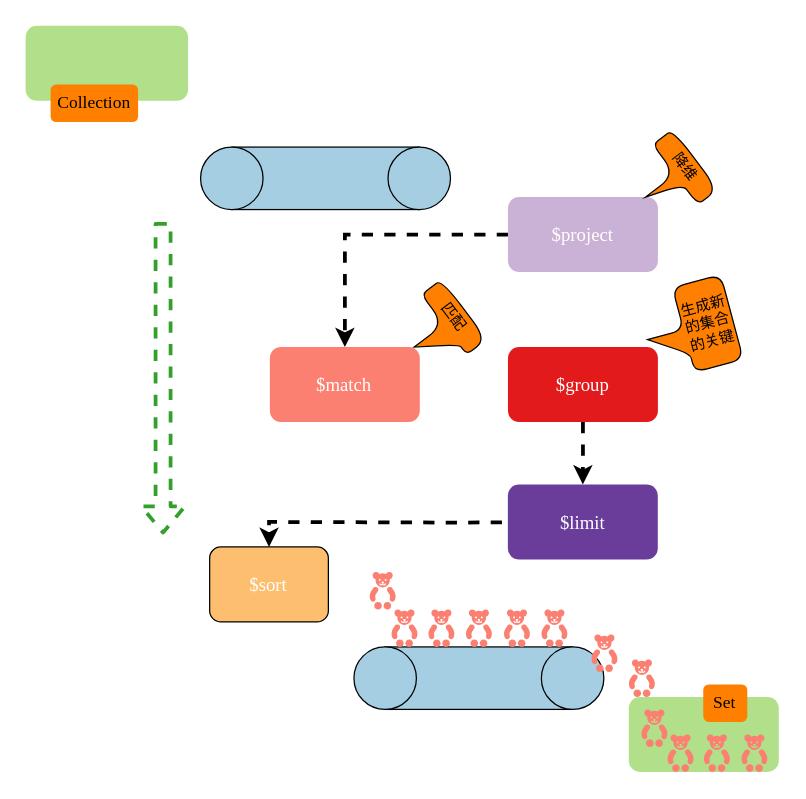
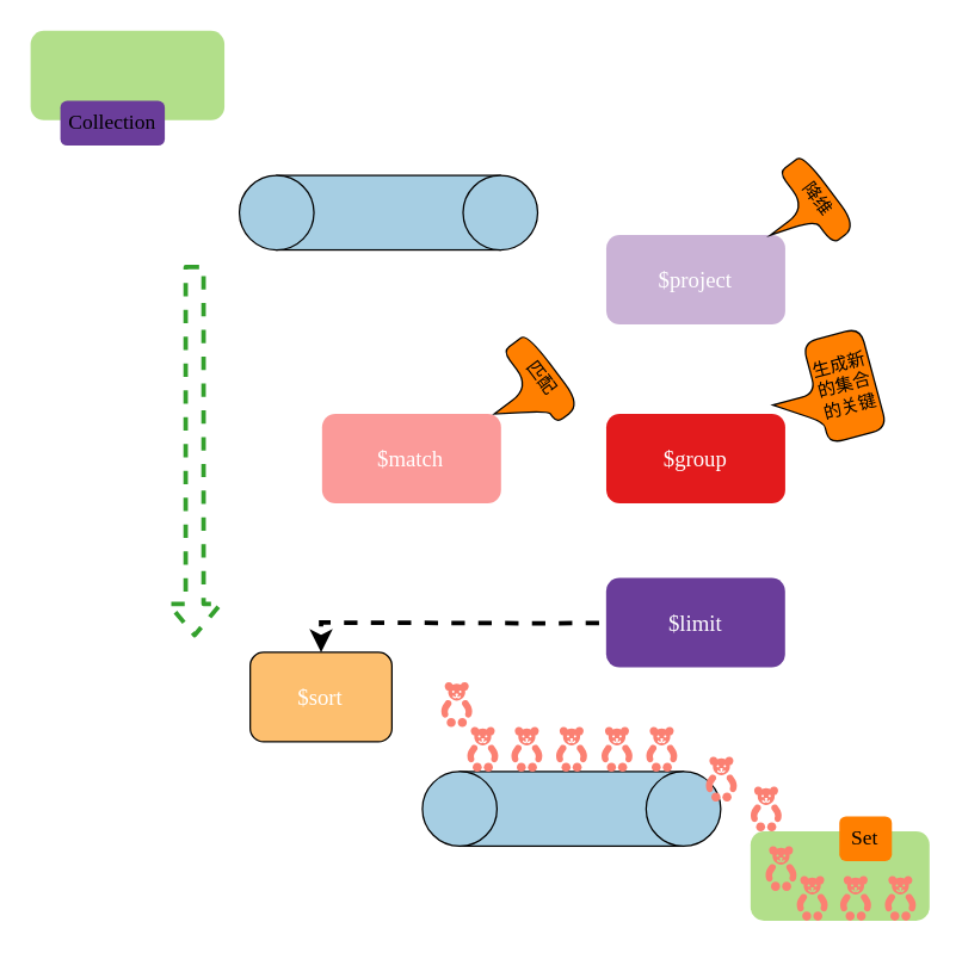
  <mxCell id="0" />
  <mxCell id="1" parent="0" />
  <mxCell id="2" value="" style="shape=image;html=1;verticalAlign=top;verticalLabelPosition=bottom;labelBackgroundColor=#ffffff;imageAspect=0;aspect=fixed;image=https://cdn2.iconfinder.com/data/icons/icontober/64/Inkcontober_Screech_Psyduck-128.png;fontFamily=Comic Sans MS;" vertex="1" parent="1"><mxGeometry x="170" y="87" width="30" height="30" as="geometry" /></mxCell>
- <mxCell id="3" value="" style="edgeStyle=orthogonalEdgeStyle;rounded=0;orthogonalLoop=1;jettySize=auto;html=1;dashed=1;strokeWidth=3;fontFamily=Comic Sans MS;" edge="1" parent="1" source="4" target="10"><mxGeometry relative="1" as="geometry" /></mxCell>
  <mxCell id="4" value="&lt;font style=&quot;font-size: 15px&quot; color=&quot;#ffffff&quot;&gt;$project&lt;/font&gt;" style="rounded=1;whiteSpace=wrap;html=1;strokeColor=none;fontFamily=Comic Sans MS;fillColor=#cab2d6;" vertex="1" parent="1"><mxGeometry x="406" y="157" width="120" height="60" as="geometry" /></mxCell>
  <mxCell id="5" value="" style="verticalLabelPosition=bottom;outlineConnect=0;align=center;dashed=0;html=1;verticalAlign=top;shape=mxgraph.pid.misc.conveyor_(belt);fillColor=#a6cee3;fontFamily=Comic Sans MS;" vertex="1" parent="1"><mxGeometry x="160" y="117" width="200" height="50" as="geometry" /></mxCell>
  <mxCell id="6" value="" style="shape=image;html=1;verticalAlign=top;verticalLabelPosition=bottom;labelBackgroundColor=#ffffff;imageAspect=0;aspect=fixed;image=https://cdn2.iconfinder.com/data/icons/icontober/64/Inkcontober_Screech_Psyduck-128.png;fontFamily=Comic Sans MS;" vertex="1" parent="1"><mxGeometry x="200" y="87" width="30" height="30" as="geometry" /></mxCell>
  <mxCell id="7" value="" style="shape=image;html=1;verticalAlign=top;verticalLabelPosition=bottom;labelBackgroundColor=#ffffff;imageAspect=0;aspect=fixed;image=https://cdn2.iconfinder.com/data/icons/icontober/64/Inkcontober_Screech_Psyduck-128.png;fontFamily=Comic Sans MS;" vertex="1" parent="1"><mxGeometry x="230" y="87" width="30" height="30" as="geometry" /></mxCell>
  <mxCell id="8" value="" style="shape=image;html=1;verticalAlign=top;verticalLabelPosition=bottom;labelBackgroundColor=#ffffff;imageAspect=0;aspect=fixed;image=https://cdn2.iconfinder.com/data/icons/icontober/64/Inkcontober_Screech_Psyduck-128.png;fontFamily=Comic Sans MS;" vertex="1" parent="1"><mxGeometry x="260" y="87" width="30" height="30" as="geometry" /></mxCell>
  <mxCell id="9" value="" style="shape=image;html=1;verticalAlign=top;verticalLabelPosition=bottom;labelBackgroundColor=#ffffff;imageAspect=0;aspect=fixed;image=https://cdn2.iconfinder.com/data/icons/icontober/64/Inkcontober_Screech_Psyduck-128.png;fontFamily=Comic Sans MS;" vertex="1" parent="1"><mxGeometry x="290" y="87" width="30" height="30" as="geometry" /></mxCell>
- <mxCell id="10" value="&lt;font style=&quot;font-size: 15px&quot; color=&quot;#ffffff&quot;&gt;$match&lt;/font&gt;" style="rounded=1;whiteSpace=wrap;html=1;fillColor=#fb8072;strokeColor=none;fontFamily=Comic Sans MS;" vertex="1" parent="1"><mxGeometry x="215.45" y="277" width="120" height="60" as="geometry" /></mxCell>
- <mxCell id="11" value="" style="edgeStyle=orthogonalEdgeStyle;rounded=0;orthogonalLoop=1;jettySize=auto;html=1;dashed=1;strokeWidth=3;fontFamily=Comic Sans MS;" edge="1" parent="1" source="12" target="14"><mxGeometry relative="1" as="geometry" /></mxCell>
+ <mxCell id="10" value="&lt;font style=&quot;font-size: 15px&quot; color=&quot;#ffffff&quot;&gt;$match&lt;/font&gt;" style="rounded=1;whiteSpace=wrap;html=1;fillColor=#fb9a99;strokeColor=none;fontFamily=Comic Sans MS;" vertex="1" parent="1"><mxGeometry x="215.45" y="277" width="120" height="60" as="geometry" /></mxCell>
  <mxCell id="12" value="&lt;span style=&quot;font-size: 15px&quot;&gt;&lt;font color=&quot;#ffffff&quot;&gt;$group&lt;/font&gt;&lt;/span&gt;" style="rounded=1;whiteSpace=wrap;html=1;fillColor=#e31a1c;strokeColor=none;fontFamily=Comic Sans MS;" vertex="1" parent="1"><mxGeometry x="406" y="277" width="120" height="60" as="geometry" /></mxCell>
  <mxCell id="13" style="edgeStyle=orthogonalEdgeStyle;rounded=0;orthogonalLoop=1;jettySize=auto;html=1;entryX=0.5;entryY=0;entryDx=0;entryDy=0;dashed=1;strokeWidth=3;fontFamily=Comic Sans MS;" edge="1" parent="1" target="15"><mxGeometry relative="1" as="geometry"><mxPoint x="473.18" y="417" as="sourcePoint" /></mxGeometry></mxCell>
  <mxCell id="14" value="&lt;span style=&quot;font-size: 15px&quot;&gt;&lt;font color=&quot;#ffffff&quot;&gt;$limit&lt;/font&gt;&lt;/span&gt;" style="rounded=1;whiteSpace=wrap;html=1;strokeColor=none;fillColor=#6a3d9a;fontFamily=Comic Sans MS;" vertex="1" parent="1"><mxGeometry x="405.9" y="387" width="120" height="60" as="geometry" /></mxCell>
  <mxCell id="15" value="&lt;span style=&quot;font-size: 15px&quot;&gt;&lt;font color=&quot;#ffffff&quot;&gt;$sort&lt;/font&gt;&lt;/span&gt;" style="rounded=1;whiteSpace=wrap;html=1;fillColor=#fdbf6f;fontFamily=Comic Sans MS;" vertex="1" parent="1"><mxGeometry x="167.28" y="437" width="95" height="60" as="geometry" /></mxCell>
  <mxCell id="16" value="生成新的集合的关键" style="shape=callout;whiteSpace=wrap;html=1;perimeter=calloutPerimeter;rotation=-15;rounded=1;direction=south;fillColor=#FF7F00;fontFamily=Comic Sans MS;" vertex="1" parent="1"><mxGeometry x="516.45" y="227" width="70" height="70" as="geometry" /></mxCell>
  <mxCell id="17" value="" style="verticalLabelPosition=bottom;outlineConnect=0;align=center;dashed=0;html=1;verticalAlign=top;shape=mxgraph.pid.misc.conveyor_(belt);fillColor=#A6CEE3;strokeWidth=1;fontFamily=Comic Sans MS;" vertex="1" parent="1"><mxGeometry x="282.73" y="517" width="200" height="50" as="geometry" /></mxCell>
  <mxCell id="18" value="" style="shape=mxgraph.signs.animals.teddy_bear;html=1;pointerEvents=1;strokeColor=none;verticalLabelPosition=bottom;verticalAlign=top;align=center;rounded=1;fillColor=#FB8072;fontFamily=Comic Sans MS;" vertex="1" parent="1"><mxGeometry x="312.73" y="487" width="20.91" height="30" as="geometry" /></mxCell>
  <mxCell id="19" value="" style="shape=mxgraph.signs.animals.teddy_bear;html=1;pointerEvents=1;strokeColor=none;verticalLabelPosition=bottom;verticalAlign=top;align=center;rounded=1;fillColor=#FB8072;fontFamily=Comic Sans MS;" vertex="1" parent="1"><mxGeometry x="342.28" y="487" width="20.91" height="30" as="geometry" /></mxCell>
  <mxCell id="20" value="" style="shape=mxgraph.signs.animals.teddy_bear;html=1;pointerEvents=1;strokeColor=none;verticalLabelPosition=bottom;verticalAlign=top;align=center;rounded=1;fillColor=#FB8072;fontFamily=Comic Sans MS;" vertex="1" parent="1"><mxGeometry x="372.28" y="487" width="20.91" height="30" as="geometry" /></mxCell>
  <mxCell id="21" value="" style="shape=mxgraph.signs.animals.teddy_bear;html=1;pointerEvents=1;strokeColor=none;verticalLabelPosition=bottom;verticalAlign=top;align=center;rounded=1;fillColor=#FB8072;fontFamily=Comic Sans MS;" vertex="1" parent="1"><mxGeometry x="402.73" y="487" width="20.91" height="30" as="geometry" /></mxCell>
  <mxCell id="22" value="" style="shape=mxgraph.signs.animals.teddy_bear;html=1;pointerEvents=1;strokeColor=none;verticalLabelPosition=bottom;verticalAlign=top;align=center;rounded=1;fillColor=#FB8072;fontFamily=Comic Sans MS;" vertex="1" parent="1"><mxGeometry x="432.73" y="487" width="20.91" height="30" as="geometry" /></mxCell>
  <mxCell id="23" value="" style="shape=image;html=1;verticalAlign=top;verticalLabelPosition=bottom;labelBackgroundColor=#ffffff;imageAspect=0;aspect=fixed;image=https://cdn2.iconfinder.com/data/icons/icontober/64/Inkcontober_Screech_Psyduck-128.png;fontFamily=Comic Sans MS;" vertex="1" parent="1"><mxGeometry x="340" y="87" width="30" height="30" as="geometry" /></mxCell>
  <mxCell id="24" value="" style="shape=image;html=1;verticalAlign=top;verticalLabelPosition=bottom;labelBackgroundColor=#ffffff;imageAspect=0;aspect=fixed;image=https://cdn2.iconfinder.com/data/icons/icontober/64/Inkcontober_Screech_Psyduck-128.png;fontFamily=Comic Sans MS;" vertex="1" parent="1"><mxGeometry x="380" y="97" width="30" height="30" as="geometry" /></mxCell>
  <mxCell id="25" value="" style="shape=image;html=1;verticalAlign=top;verticalLabelPosition=bottom;labelBackgroundColor=#ffffff;imageAspect=0;aspect=fixed;image=https://cdn2.iconfinder.com/data/icons/icontober/64/Inkcontober_Screech_Psyduck-128.png;fontFamily=Comic Sans MS;" vertex="1" parent="1"><mxGeometry x="410" y="117.02" width="30" height="30" as="geometry" /></mxCell>
  <mxCell id="26" value="降维" style="shape=callout;whiteSpace=wrap;html=1;perimeter=calloutPerimeter;rotation=53;rounded=1;arcSize=50;base=10;fillColor=#ff7f00;fontFamily=Comic Sans MS;" vertex="1" parent="1"><mxGeometry x="506" y="117.02" width="60" height="49.98" as="geometry" /></mxCell>
  <mxCell id="27" value="匹配" style="shape=callout;whiteSpace=wrap;html=1;perimeter=calloutPerimeter;rotation=53;rounded=1;arcSize=50;fillColor=#FF7F00;fontFamily=Comic Sans MS;" vertex="1" parent="1"><mxGeometry x="320.9" y="237" width="60" height="49.98" as="geometry" /></mxCell>
  <mxCell id="28" value="" style="rounded=1;whiteSpace=wrap;html=1;fillColor=#b2df8a;strokeColor=none;fontFamily=Comic Sans MS;" vertex="1" parent="1"><mxGeometry y="20" width="130" height="60" as="geometry" x="20" /></mxCell>
  <mxCell id="29" value="" style="shape=image;html=1;verticalAlign=top;verticalLabelPosition=bottom;labelBackgroundColor=#ffffff;imageAspect=0;aspect=fixed;image=https://cdn2.iconfinder.com/data/icons/icontober/64/Inkcontober_Screech_Psyduck-128.png;fontFamily=Comic Sans MS;" vertex="1" parent="1"><mxGeometry x="30" y="37" width="30" height="30" as="geometry" /></mxCell>
  <mxCell id="30" value="" style="shape=image;html=1;verticalAlign=top;verticalLabelPosition=bottom;labelBackgroundColor=#ffffff;imageAspect=0;aspect=fixed;image=https://cdn2.iconfinder.com/data/icons/icontober/64/Inkcontober_Screech_Psyduck-128.png;fontFamily=Comic Sans MS;" vertex="1" parent="1"><mxGeometry x="60" y="37" width="30" height="30" as="geometry" /></mxCell>
  <mxCell id="31" value="" style="shape=image;html=1;verticalAlign=top;verticalLabelPosition=bottom;labelBackgroundColor=#ffffff;imageAspect=0;aspect=fixed;image=https://cdn2.iconfinder.com/data/icons/icontober/64/Inkcontober_Screech_Psyduck-128.png;fontFamily=Comic Sans MS;" vertex="1" parent="1"><mxGeometry x="90" y="37" width="30" height="30" as="geometry" /></mxCell>
  <mxCell id="32" value="" style="shape=image;html=1;verticalAlign=top;verticalLabelPosition=bottom;labelBackgroundColor=#ffffff;imageAspect=0;aspect=fixed;image=https://cdn2.iconfinder.com/data/icons/icontober/64/Inkcontober_Screech_Psyduck-128.png;fontFamily=Comic Sans MS;" vertex="1" parent="1"><mxGeometry x="120" y="37" width="30" height="30" as="geometry" /></mxCell>
  <mxCell id="33" value="" style="shape=image;html=1;verticalAlign=top;verticalLabelPosition=bottom;labelBackgroundColor=#ffffff;imageAspect=0;aspect=fixed;image=https://cdn2.iconfinder.com/data/icons/icontober/64/Inkcontober_Screech_Psyduck-128.png;fontFamily=Comic Sans MS;" vertex="1" parent="1"><mxGeometry x="140" y="61" width="30" height="30" as="geometry" /></mxCell>
  <mxCell id="34" value="" style="rounded=1;whiteSpace=wrap;html=1;fillColor=#B2DF8A;strokeColor=none;fontFamily=Comic Sans MS;" vertex="1" parent="1"><mxGeometry x="502.73" y="557" width="120" height="60" as="geometry" /></mxCell>
  <mxCell id="35" value="" style="shape=mxgraph.signs.animals.teddy_bear;html=1;pointerEvents=1;strokeColor=none;verticalLabelPosition=bottom;verticalAlign=top;align=center;rounded=1;fillColor=#FB8072;fontFamily=Comic Sans MS;" vertex="1" parent="1"><mxGeometry x="472.73" y="507" width="20.91" height="30" as="geometry" /></mxCell>
  <mxCell id="36" value="" style="shape=mxgraph.signs.animals.teddy_bear;html=1;pointerEvents=1;strokeColor=none;verticalLabelPosition=bottom;verticalAlign=top;align=center;rounded=1;fillColor=#FB8072;fontFamily=Comic Sans MS;" vertex="1" parent="1"><mxGeometry x="502.73" y="527" width="20.91" height="30" as="geometry" /></mxCell>
  <mxCell id="37" value="" style="shape=mxgraph.signs.animals.teddy_bear;html=1;pointerEvents=1;strokeColor=none;verticalLabelPosition=bottom;verticalAlign=top;align=center;rounded=1;fillColor=#FB8072;fontFamily=Comic Sans MS;" vertex="1" parent="1"><mxGeometry x="512.73" y="567" width="20.91" height="30" as="geometry" /></mxCell>
  <mxCell id="38" value="" style="shape=mxgraph.signs.animals.teddy_bear;html=1;pointerEvents=1;strokeColor=none;verticalLabelPosition=bottom;verticalAlign=top;align=center;rounded=1;fillColor=#FB8072;fontFamily=Comic Sans MS;" vertex="1" parent="1"><mxGeometry x="533.64" y="587" width="20.91" height="30" as="geometry" /></mxCell>
  <mxCell id="39" value="" style="shape=mxgraph.signs.animals.teddy_bear;html=1;pointerEvents=1;strokeColor=none;verticalLabelPosition=bottom;verticalAlign=top;align=center;rounded=1;fillColor=#FB8072;fontFamily=Comic Sans MS;" vertex="1" parent="1"><mxGeometry x="562.73" y="587" width="20.91" height="30" as="geometry" /></mxCell>
  <mxCell id="40" value="" style="shape=mxgraph.signs.animals.teddy_bear;html=1;pointerEvents=1;strokeColor=none;verticalLabelPosition=bottom;verticalAlign=top;align=center;rounded=1;fillColor=#FB8072;fontFamily=Comic Sans MS;" vertex="1" parent="1"><mxGeometry x="592.73" y="587" width="20.91" height="30" as="geometry" /></mxCell>
  <mxCell id="41" value="" style="shape=mxgraph.signs.animals.teddy_bear;html=1;pointerEvents=1;strokeColor=none;verticalLabelPosition=bottom;verticalAlign=top;align=center;rounded=1;fillColor=#FB8072;fontFamily=Comic Sans MS;" vertex="1" parent="1"><mxGeometry x="295.28" y="457" width="20.91" height="30" as="geometry" /></mxCell>
- <mxCell id="42" value="Collection" style="rounded=1;whiteSpace=wrap;html=1;dashed=1;strokeWidth=1;fillColor=#FF7F00;fontSize=14;strokeColor=none;fontFamily=Comic Sans MS;" vertex="1" parent="1"><mxGeometry x="40" y="67" width="70" height="30" as="geometry" /></mxCell>
+ <mxCell id="42" value="Collection" style="rounded=1;whiteSpace=wrap;html=1;dashed=1;strokeWidth=1;fillColor=#6a3d9a;fontSize=14;strokeColor=none;fontFamily=Comic Sans MS;" vertex="1" parent="1"><mxGeometry x="40" y="67" width="70" height="30" as="geometry" /></mxCell>
  <mxCell id="43" value="Set" style="rounded=1;whiteSpace=wrap;html=1;dashed=1;strokeWidth=1;fillColor=#FF7F00;fontSize=14;strokeColor=none;fontFamily=Comic Sans MS;" vertex="1" parent="1"><mxGeometry x="562.28" y="547" width="35.22" height="30" as="geometry" /></mxCell>
  <mxCell id="44" value="" style="shape=flexArrow;endArrow=classic;html=1;dashed=1;strokeWidth=3;fontFamily=Comic Sans MS;fontSize=14;strokeColor=#33A02C;" edge="1" parent="1"><mxGeometry width="50" height="50" relative="1" as="geometry"><mxPoint x="130" y="177" as="sourcePoint" /><mxPoint x="130" y="427" as="targetPoint" /></mxGeometry></mxCell>
